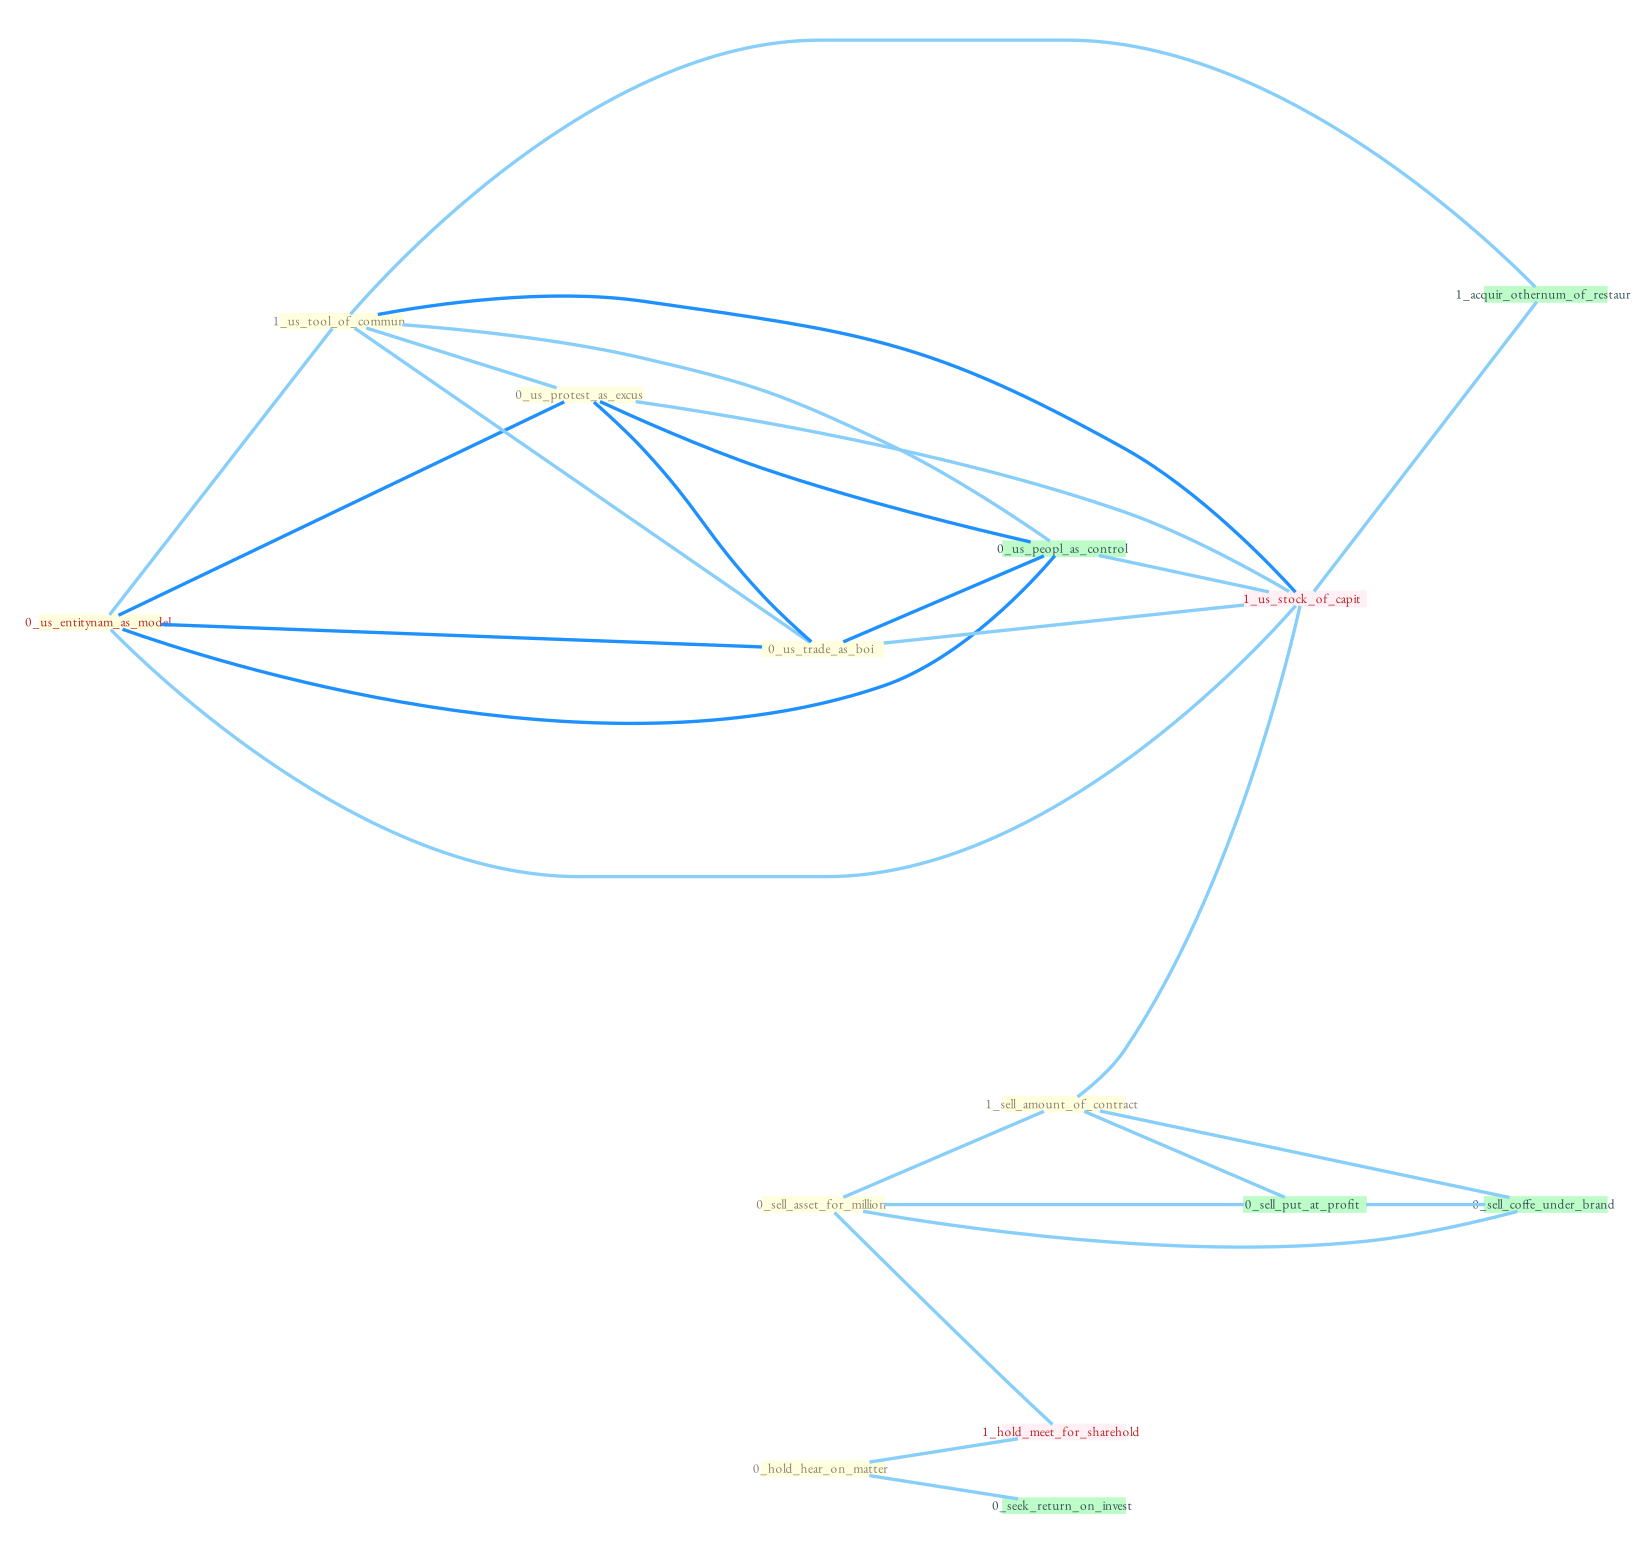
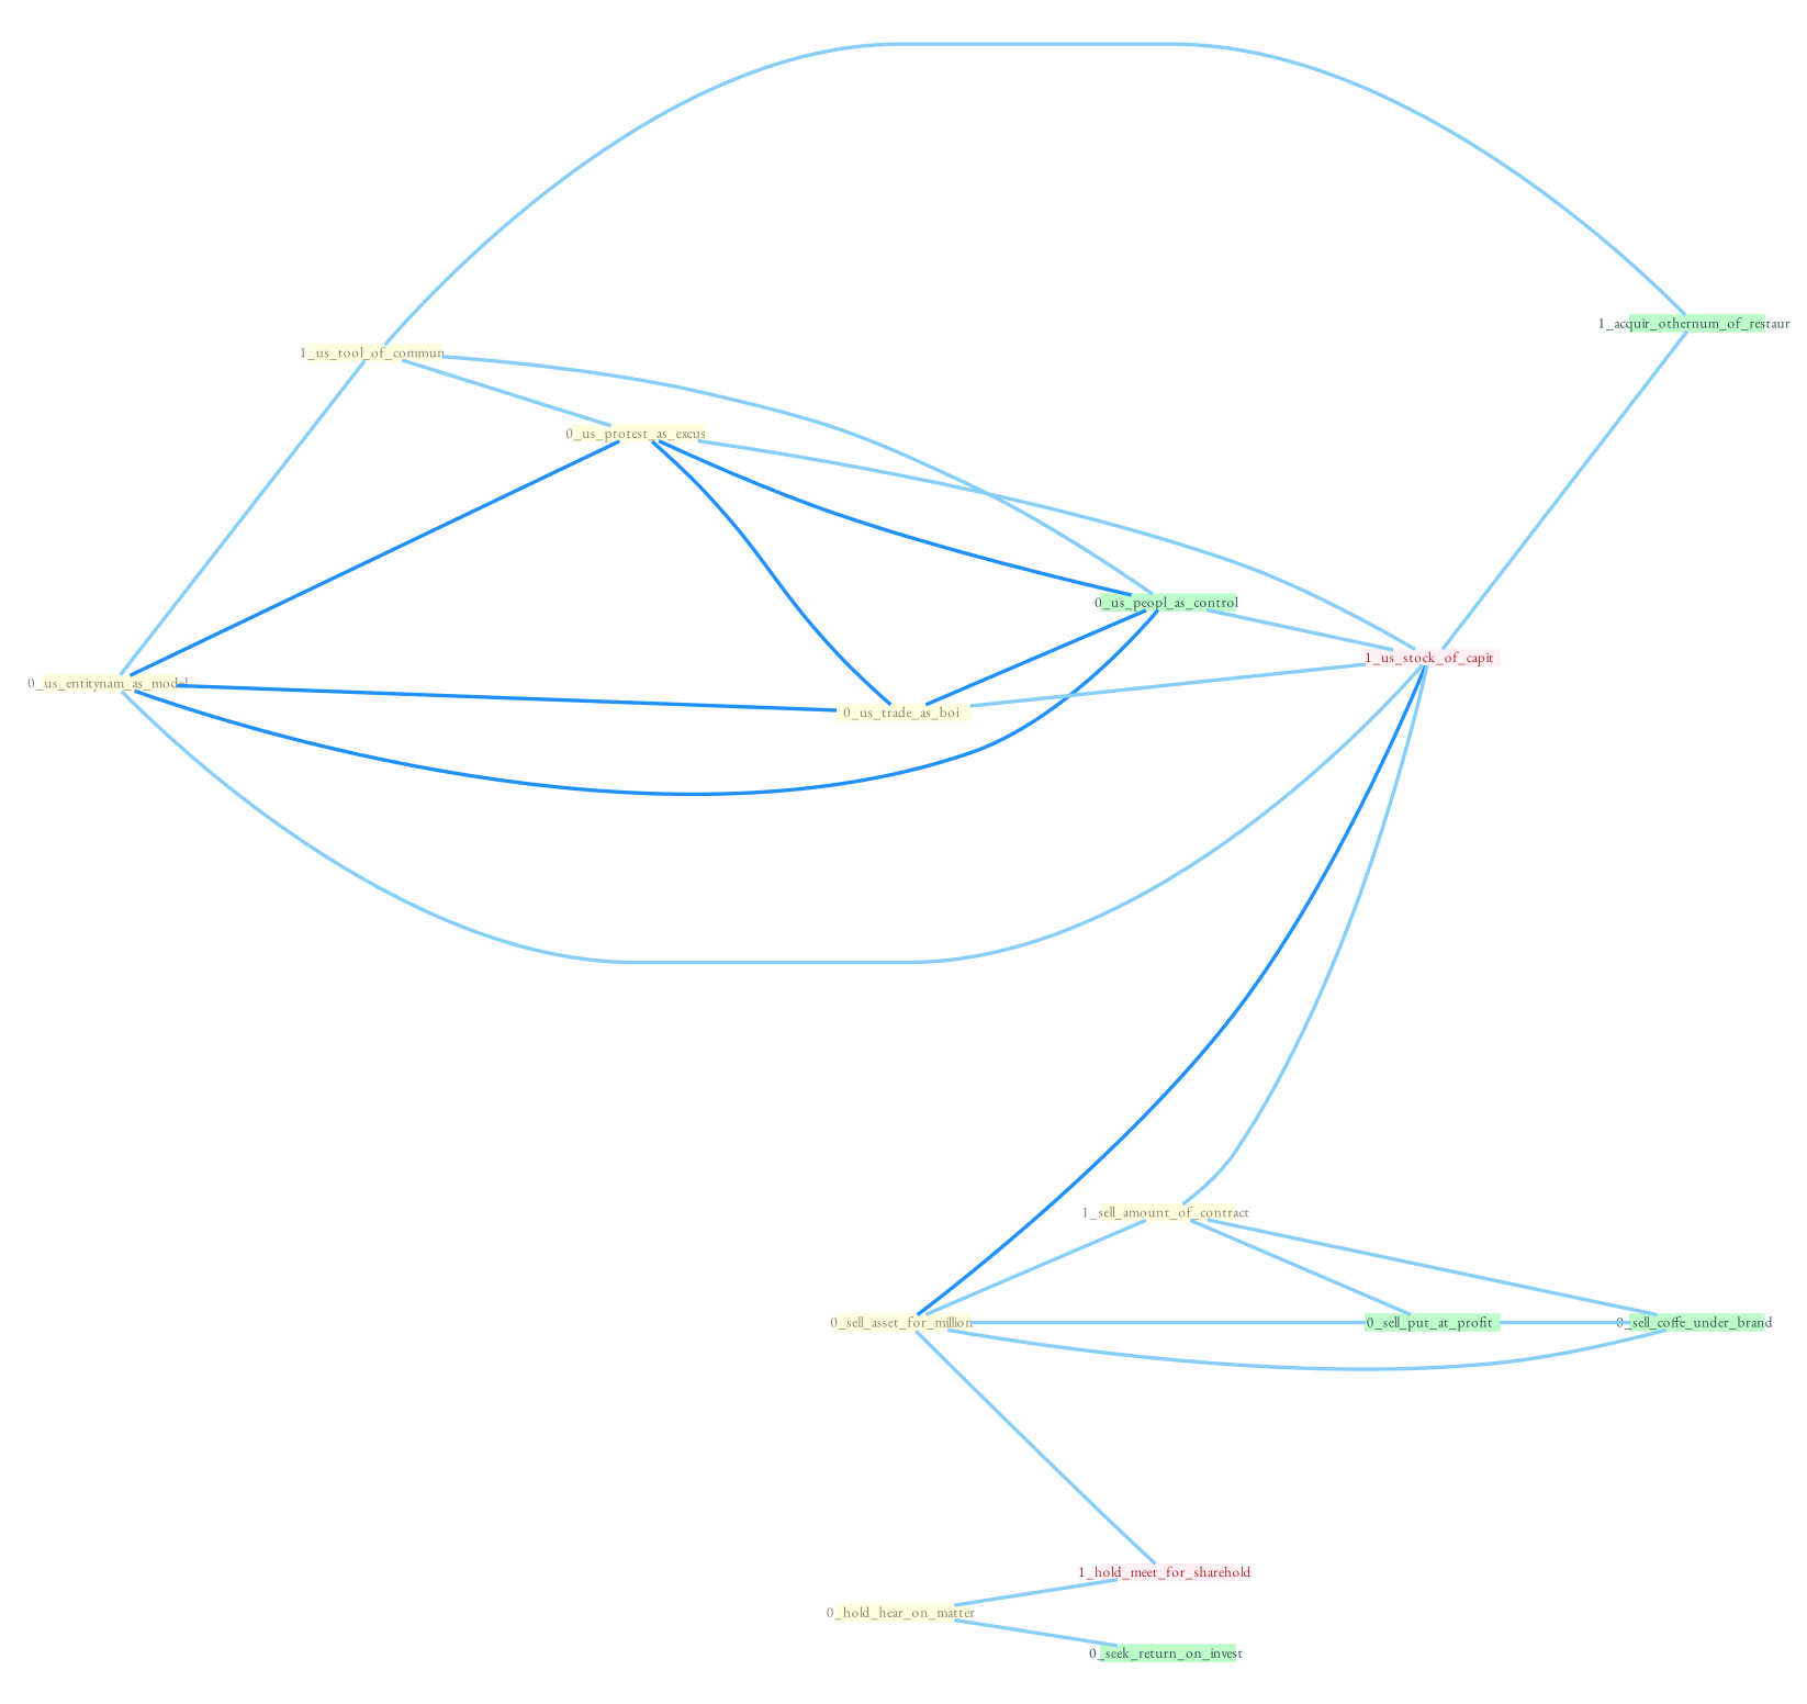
  graph {
    fontname="EB Garamond"
    rankdir=LR
    node [color="#ffffe0" fixedsize=true fontcolor="#8b7d6b" fontname="EB Garamond" fontsize=4 shape=polygon style=filled]
    edge [color="#87cefa" fontname="EB Garamond" w=1]
    "0_sell_asset_for_million " [height=.06 width=.5]
    "0_hold_hear_on_matter " [height=.06 width=.5]
-   "0_us_entitynam_as_model " [fontcolor="#b22222" height=.06 width=.5]
+   "0_us_entitynam_as_model " [height=.06 width=.5]
    "1_us_tool_of_commun " [height=.06 width=.5]
    "0_us_protest_as_excus " [height=.06 width=.5]
    "1_sell_amount_of_contract " [height=.06 width=.5]
    "0_us_trade_as_boi " [height=.06 width=.5]
    "1_us_stock_of_capit " [color="#fff0f5" fontcolor="#b22222" height=.06 width=.5]
    "1_hold_meet_for_sharehold " [color="#fff0f5" fontcolor="#b22222" height=.06 width=.5]
    "0_sell_put_at_profit " [color="#BDFCC9" fontcolor="#2f4f4f" height=.06 width=.5]
    "0_sell_coffe_under_brand " [color="#BDFCC9" fontcolor="#2f4f4f" height=.06 width=.5]
    "0_seek_return_on_invest " [color="#BDFCC9" fontcolor="#2f4f4f" height=.06 width=.5]
    "0_us_peopl_as_control " [color="#BDFCC9" fontcolor="#2f4f4f" height=.06 width=.5]
    "1_acquir_othernum_of_restaur " [color="#BDFCC9" fontcolor="#2f4f4f" height=.06 width=.5]
    subgraph sub_1 {
      "0_sell_asset_for_million "
      "0_hold_hear_on_matter "
      "0_us_entitynam_as_model "
      "1_us_tool_of_commun "
      "0_us_protest_as_excus "
      "1_sell_amount_of_contract "
      "0_us_trade_as_boi "
    }
    subgraph sub_2 {
      "1_us_stock_of_capit "
      "1_hold_meet_for_sharehold "
    }
    "0_sell_asset_for_million " -- "1_sell_amount_of_contract "
    "0_sell_asset_for_million " -- "1_hold_meet_for_sharehold "
    "0_sell_asset_for_million " -- "0_sell_put_at_profit "
    "0_sell_asset_for_million " -- "0_sell_coffe_under_brand "
    "0_hold_hear_on_matter " -- "1_hold_meet_for_sharehold "
    "0_hold_hear_on_matter " -- "0_seek_return_on_invest "
    "0_us_entitynam_as_model " -- "1_us_tool_of_commun "
    "0_us_entitynam_as_model " -- "0_us_protest_as_excus " [color="#1e90ff" w=2]
    "0_us_entitynam_as_model " -- "0_us_trade_as_boi " [color="#1e90ff" w=2]
    "0_us_entitynam_as_model " -- "1_us_stock_of_capit "
    "0_us_entitynam_as_model " -- "0_us_peopl_as_control " [color="#1e90ff" w=2]
    "1_us_tool_of_commun " -- "0_us_protest_as_excus "
-   "1_us_tool_of_commun " -- "0_us_trade_as_boi "
-   "1_us_tool_of_commun " -- "1_us_stock_of_capit " [color="#1e90ff" w=2]
+   "0_sell_asset_for_million " -- "1_us_stock_of_capit " [color="#1e90ff" w=2]
    "1_us_tool_of_commun " -- "0_us_peopl_as_control "
    "1_us_tool_of_commun " -- "1_acquir_othernum_of_restaur "
    "0_us_protest_as_excus " -- "0_us_trade_as_boi " [color="#1e90ff" w=2]
    "0_us_protest_as_excus " -- "1_us_stock_of_capit "
    "0_us_protest_as_excus " -- "0_us_peopl_as_control " [color="#1e90ff" w=2]
    "1_sell_amount_of_contract " -- "1_us_stock_of_capit "
    "1_sell_amount_of_contract " -- "0_sell_put_at_profit "
    "1_sell_amount_of_contract " -- "0_sell_coffe_under_brand "
    "0_us_trade_as_boi " -- "1_us_stock_of_capit "
    "0_us_trade_as_boi " -- "0_us_peopl_as_control " [color="#1e90ff" w=2]
    "1_us_stock_of_capit " -- "1_acquir_othernum_of_restaur "
    "0_sell_put_at_profit " -- "0_sell_coffe_under_brand "
    "0_us_peopl_as_control " -- "1_us_stock_of_capit "
  }
